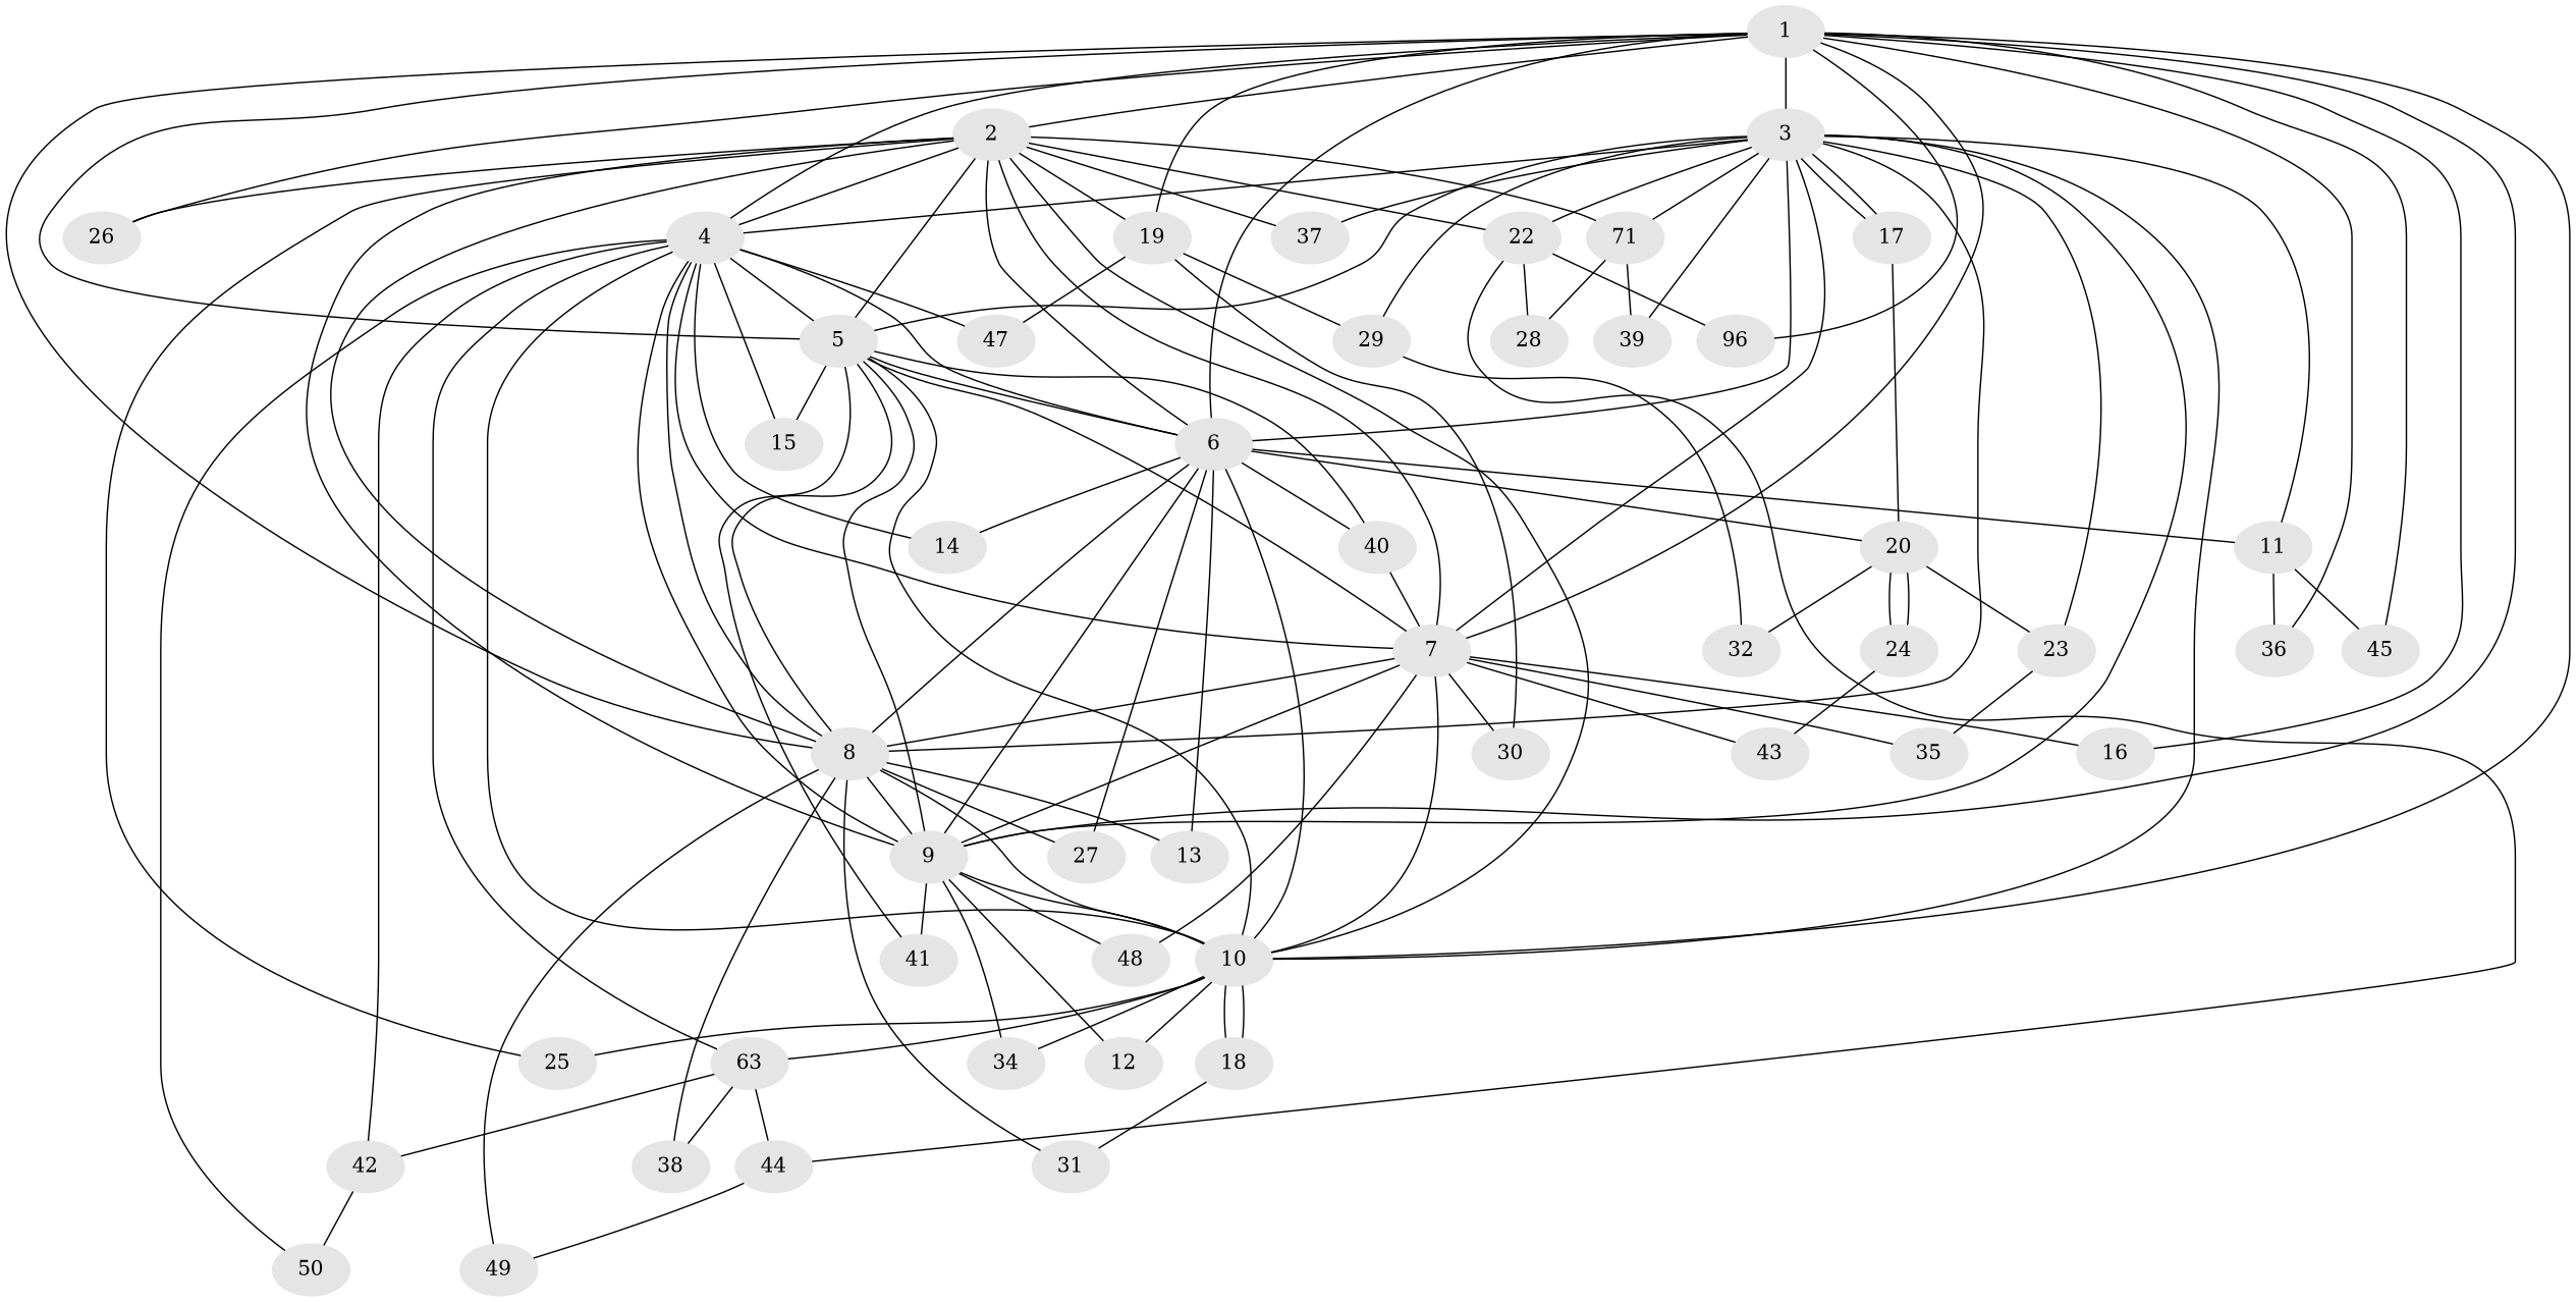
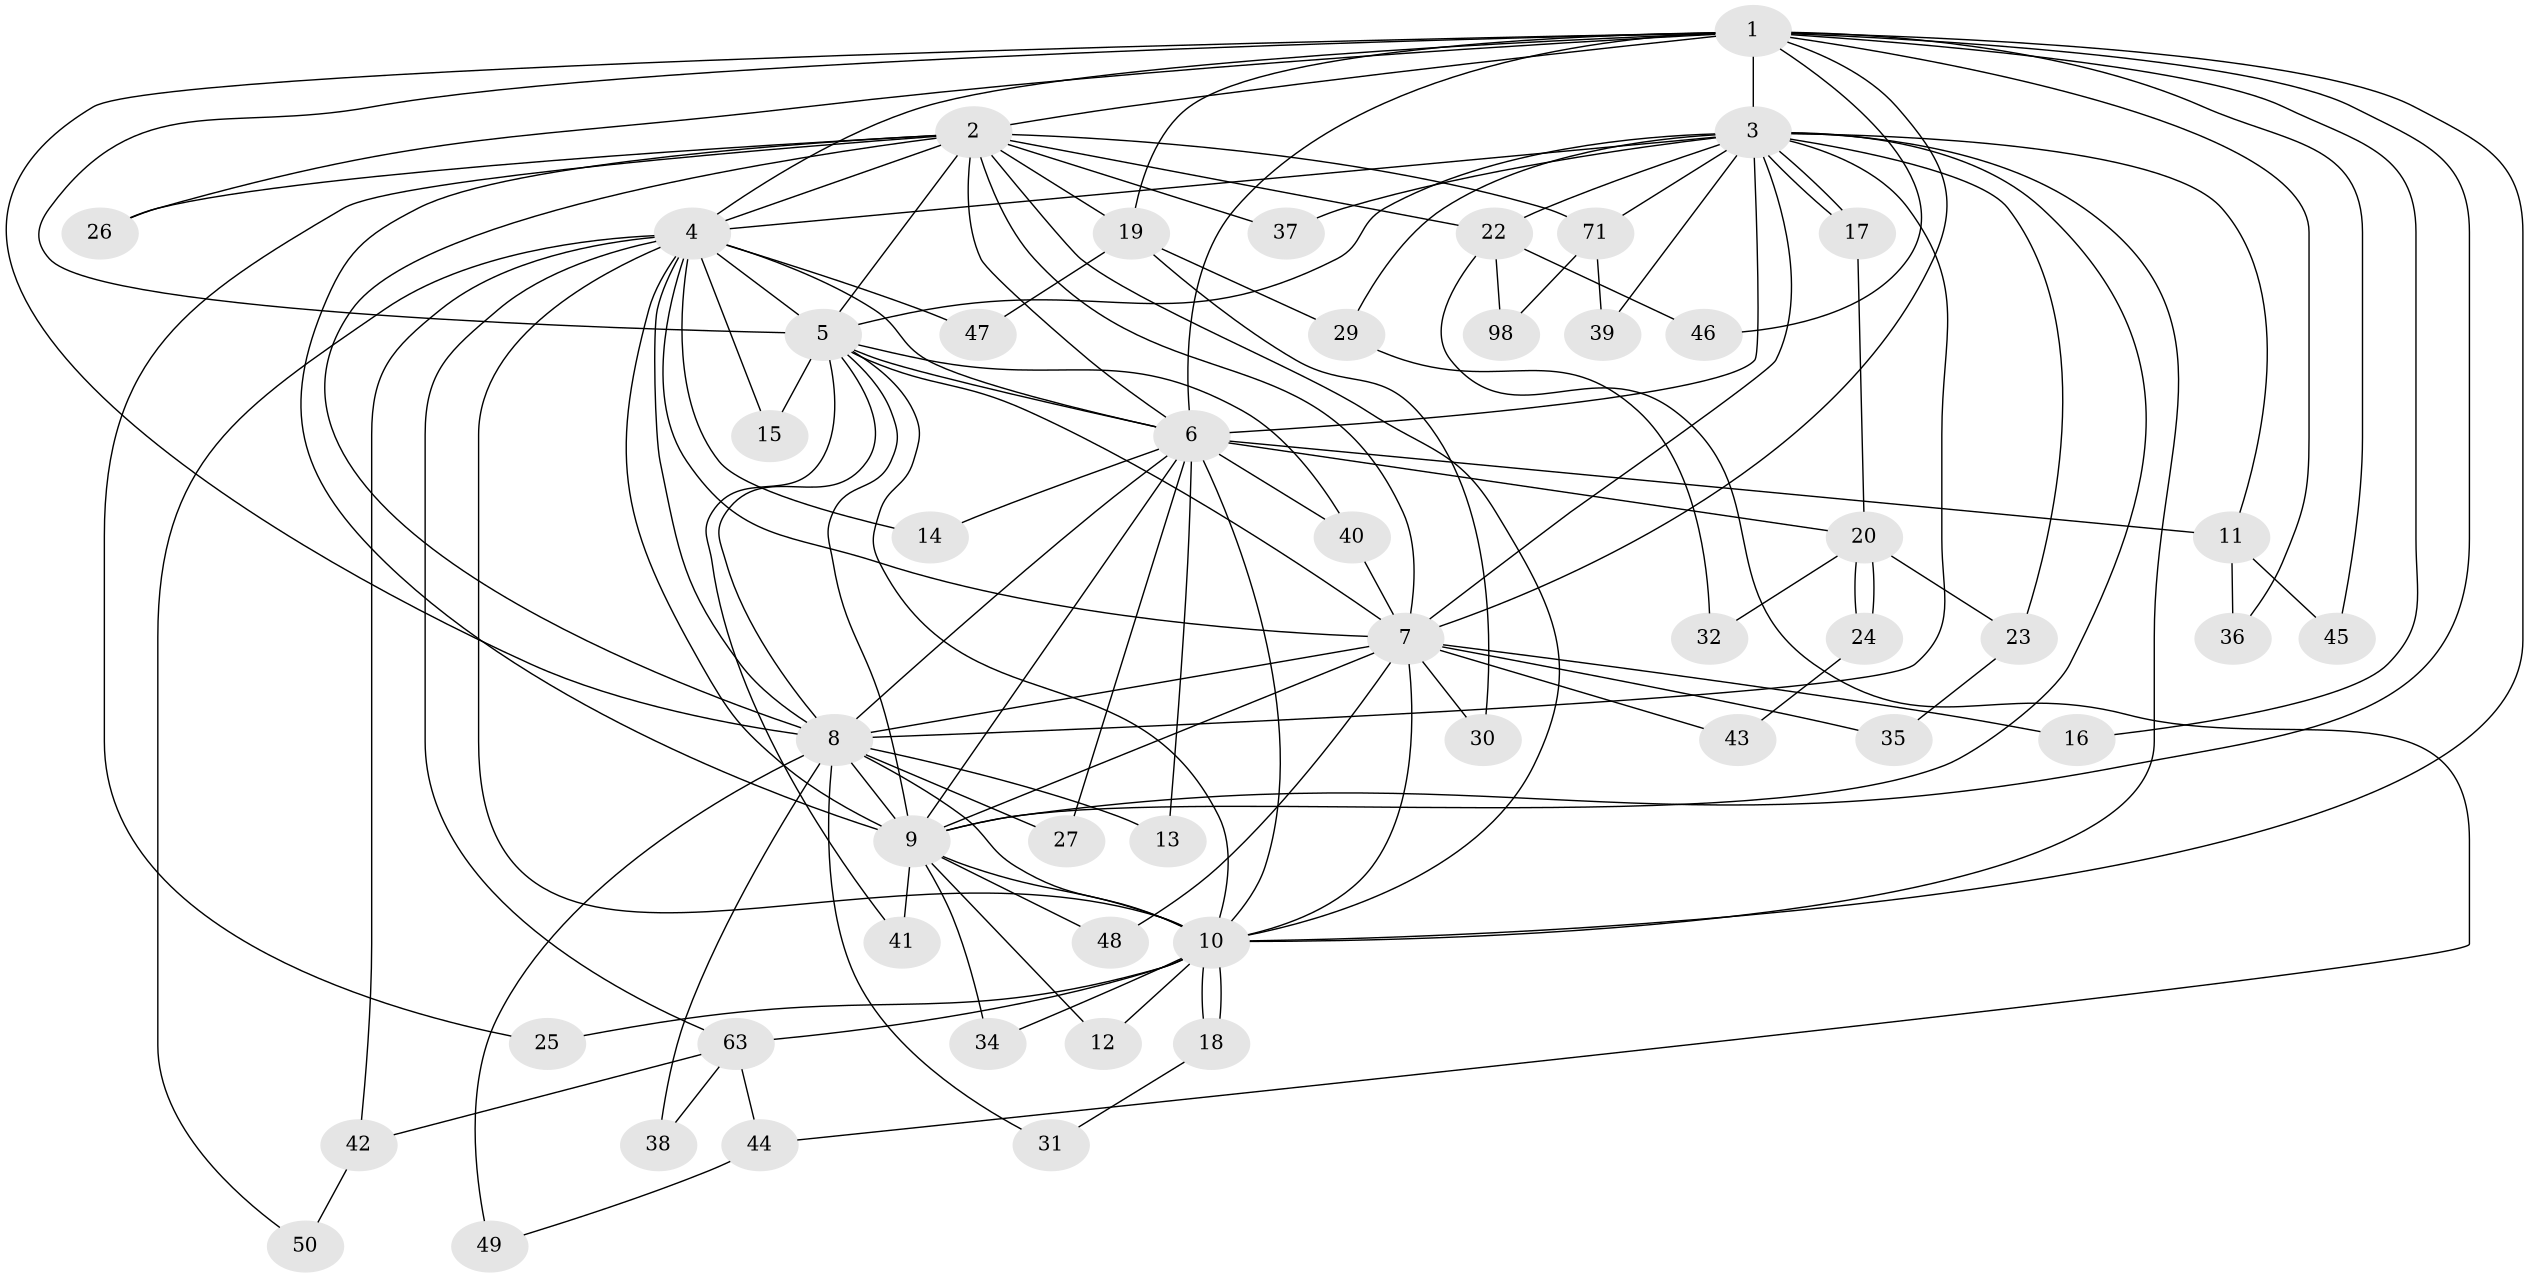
  graph {
    node [color=gray90 style=filled]
    1
    2
    3
    4
    5
    6
    7
    8
    9
    10
    16
    19
    26
    36
    45
-   46 [label=96]
+   46
    n17 [label=71]
    22
    25
    37
    11
    17
    23
    29
    39
    14
    15
    n28 [label=63]
    42
    47
    50
    40
    41
    13
    20
    27
    30
    35
    43
    48
    31
    38
    49
    12
    34
    18
-   28
+   28 [label=98]
    44
    32
    24
    1 -- 2
    1 -- 3
    1 -- 4
    1 -- 5
    1 -- 6
    1 -- 7
    1 -- 8
    1 -- 9
    1 -- 10
    1 -- 16
    1 -- 19
    1 -- 26
    1 -- 36
    1 -- 45
    1 -- 46
    2 -- 4
    2 -- 5
    2 -- 6
    2 -- 7
    2 -- 8
    2 -- 9
    2 -- 10
    2 -- 19
    2 -- 26
    2 -- n17
    2 -- 22
    2 -- 25
    2 -- 37
    3 -- 4
    3 -- 5
    3 -- 6
    3 -- 7
    3 -- 8
    3 -- 9
    3 -- 10
    3 -- n17
    3 -- 22
    3 -- 37
    3 -- 11
    3 -- 17
    3 -- 17
    3 -- 23
    3 -- 29
    3 -- 39
    4 -- 5
    4 -- 6
    4 -- 7
    4 -- 8
    4 -- 9
    4 -- 10
    4 -- 14
    4 -- 15
    4 -- n28
    4 -- 42
    4 -- 47
    4 -- 50
    5 -- 6
    5 -- 7
    5 -- 8
    5 -- 9
    5 -- 10
    5 -- 15
    5 -- 40
    5 -- 41
    6 -- 8
    6 -- 9
    6 -- 10
    6 -- 11
    6 -- 14
    6 -- 40
    6 -- 13
    6 -- 20
    6 -- 27
    7 -- 8
    7 -- 9
    7 -- 10
    7 -- 16
    7 -- 30
    7 -- 35
    7 -- 43
    7 -- 48
    8 -- 9
    8 -- 10
    8 -- 13
    8 -- 27
    8 -- 31
    8 -- 38
    8 -- 49
    9 -- 10
    9 -- 41
    9 -- 48
    9 -- 12
    9 -- 34
    10 -- 25
    10 -- n28
    10 -- 12
    10 -- 34
    10 -- 18
    10 -- 18
    19 -- 29
    19 -- 47
    19 -- 30
    n17 -- 39
    n17 -- 28
    22 -- 46
    22 -- 28
    22 -- 44
    11 -- 36
    11 -- 45
    17 -- 20
    23 -- 35
    29 -- 32
    n28 -- 42
    n28 -- 38
    n28 -- 44
    42 -- 50
    40 -- 7
    20 -- 23
    20 -- 32
    20 -- 24
    20 -- 24
    18 -- 31
    44 -- 49
    24 -- 43
  }
